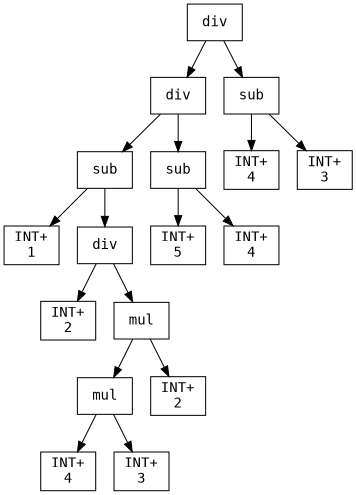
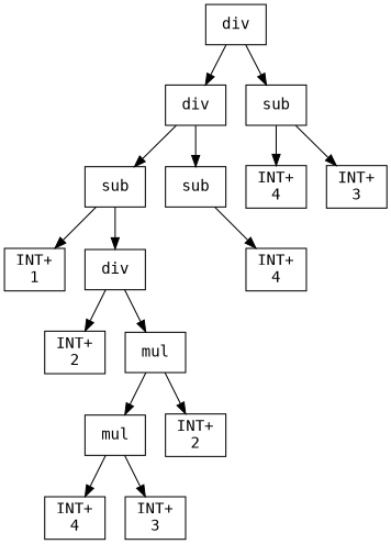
  digraph {
    fontname="DejaVu Sans Mono"
    node [shape=box fontname="DejaVu Sans Mono"]
    edge [fontname="DejaVu Sans Mono"]
    n1 [label=div]
    n2 [label=div]
    n3 [label=sub]
    n4 [label=sub]
    n5 [label=sub]
    n6 [label="INT+\n1"]
    n7 [label=div]
    n8 [label="INT+\n2"]
    n9 [label=mul]
    n10 [label=mul]
    n11 [label="INT+\n2"]
    n12 [label="INT+\n4"]
    n13 [label="INT+\n3"]
-   n14 [label="INT+\n5"]
    n15 [label="INT+\n4"]
    n16 [label="INT+\n4"]
    n17 [label="INT+\n3"]
    n1 -> n2
    n1 -> n3
    n2 -> n4
    n2 -> n5
    n3 -> n16
    n3 -> n17
    n4 -> n6
    n4 -> n7
-   n5 -> n14
    n5 -> n15
    n7 -> n8
    n7 -> n9
    n9 -> n10
    n9 -> n11
    n10 -> n12
    n10 -> n13
  }
